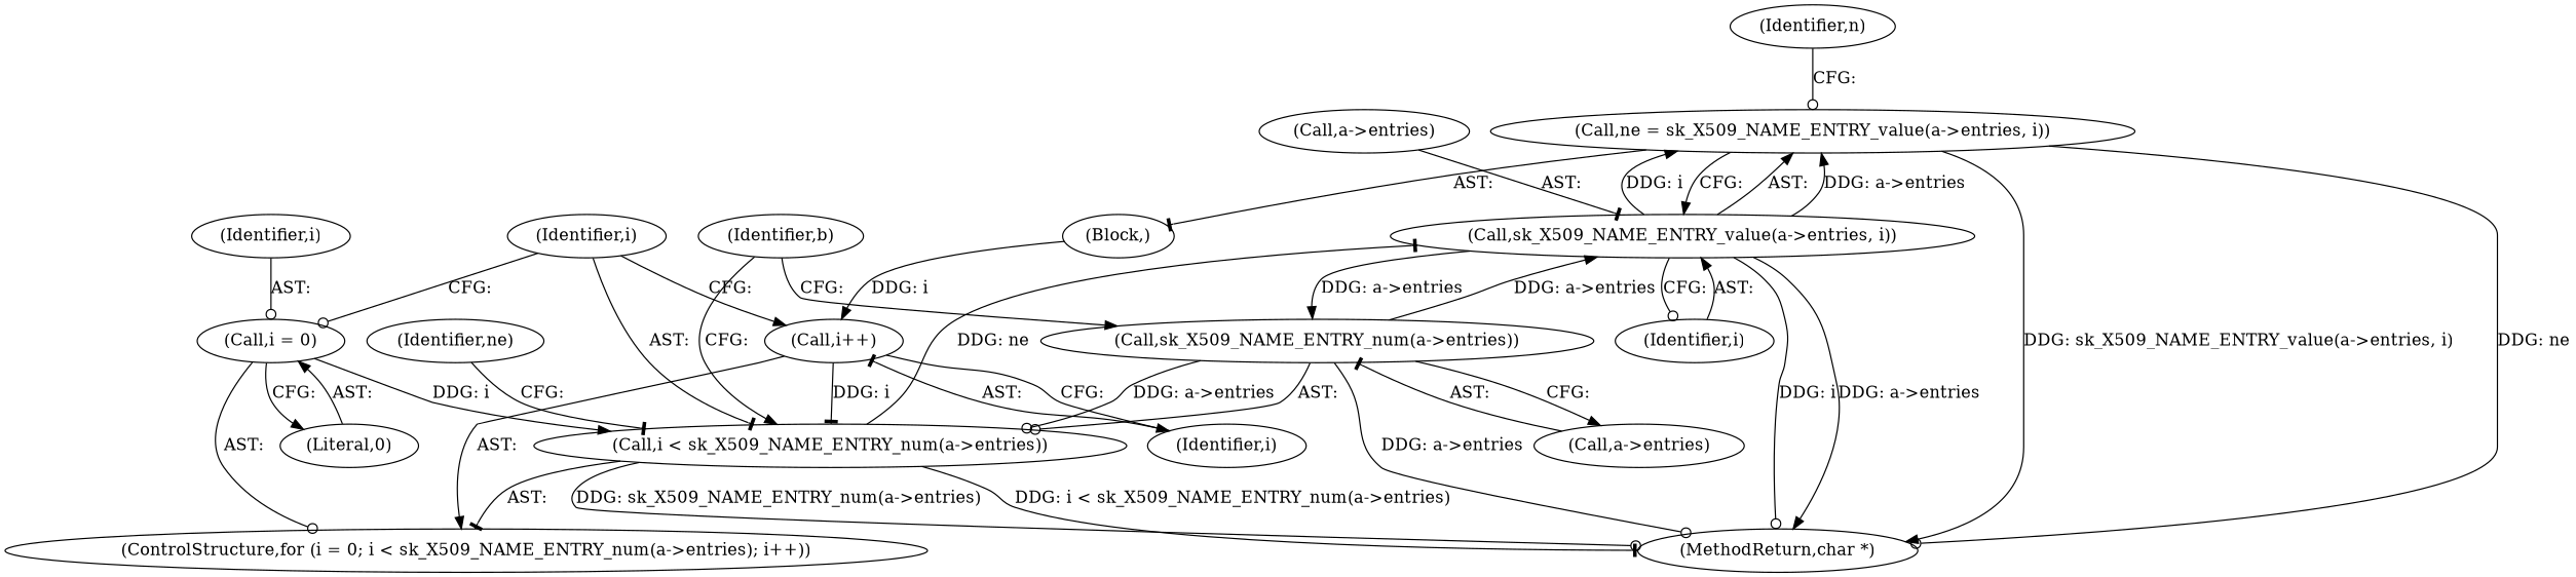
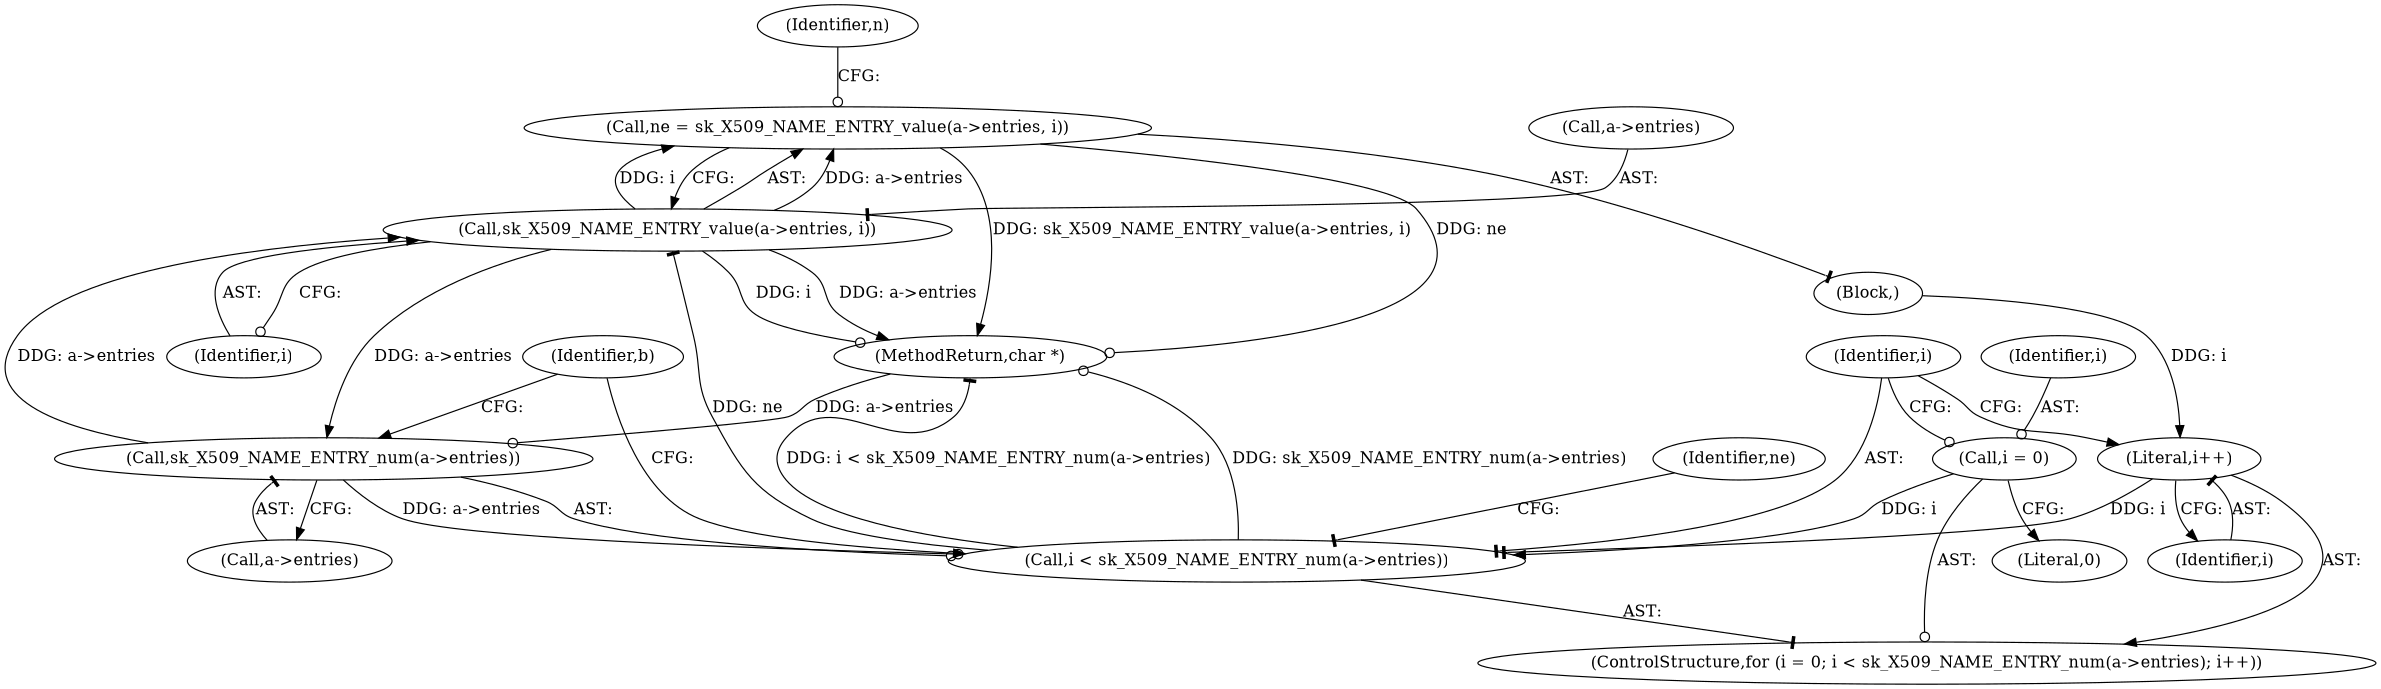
  digraph {
    edge [arrowhead=normal]
    n1 [label="(Call,ne = sk_X509_NAME_ENTRY_value(a->entries, i))"]
    n2 [label="(Call,sk_X509_NAME_ENTRY_value(a->entries, i))"]
    n3 [label="(Block,)"]
    n4 [label="(MethodReturn,char *)"]
    n5 [label="(Call,sk_X509_NAME_ENTRY_num(a->entries))"]
    n6 [label="(Identifier,i)"]
-   n7 [label="(Call,i++)"]
+   n7 [label="(Literal,i++)"]
    n8 [label="(Call,i < sk_X509_NAME_ENTRY_num(a->entries))"]
    n9 [label="(Call,a->entries)"]
    n10 [label="(ControlStructure,for (i = 0; i < sk_X509_NAME_ENTRY_num(a->entries); i++))"]
    n11 [label="(Identifier,i)"]
    n12 [label="(Call,i = 0)"]
    n13 [label="(Literal,0)"]
    n14 [label="(Call,a->entries)"]
    n15 [label="(Identifier,b)"]
    n16 [label="(Identifier,ne)"]
    n17 [label="(Identifier,i)"]
    n18 [label="(Identifier,n)"]
    n19 [label="(Identifier,i)"]
    n1 -> n2 [label="CFG: "]
    n1 -> n3 [arrowhead=tee label="AST: "]
    n1 -> n4 [label="DDG: sk_X509_NAME_ENTRY_value(a->entries, i)"]
    n1 -> n4 [arrowhead=odot label="DDG: ne"]
    n2 -> n1 [label="AST: "]
    n2 -> n1 [label="DDG: a->entries"]
    n2 -> n1 [label="DDG: i"]
    n2 -> n4 [arrowhead=odot label="DDG: i"]
    n2 -> n4 [label="DDG: a->entries"]
    n2 -> n5 [label="DDG: a->entries"]
    n2 -> n6 [arrowhead=odot label="CFG: "]
    n3 -> n7 [label="DDG: i"]
    n5 -> n2 [label="DDG: a->entries"]
-   n5 -> n4 [arrowhead=odot label="DDG: a->entries"]
+   n4 -> n5 [arrowhead=odot label="DDG: a->entries"]
    n5 -> n8 [arrowhead=odot label="AST: "]
    n5 -> n8 [arrowhead=odot label="DDG: a->entries"]
    n5 -> n9 [label="CFG: "]
    n6 -> n2 [label="AST: "]
    n7 -> n8 [arrowhead=tee label="DDG: i"]
    n7 -> n10 [label="AST: "]
    n7 -> n11 [label="CFG: "]
    n8 -> n2 [arrowhead=tee label="DDG: ne"]
    n8 -> n4 [arrowhead=tee label="DDG: i < sk_X509_NAME_ENTRY_num(a->entries)"]
    n8 -> n4 [arrowhead=odot label="DDG: sk_X509_NAME_ENTRY_num(a->entries)"]
    n8 -> n10 [arrowhead=tee label="AST: "]
    n9 -> n5 [arrowhead=tee label="AST: "]
    n11 -> n7 [arrowhead=tee label="AST: "]
    n12 -> n8 [label="DDG: i"]
    n12 -> n10 [arrowhead=odot label="AST: "]
    n12 -> n13 [label="CFG: "]
-   n13 -> n12 [label="AST: "]
    n14 -> n2 [arrowhead=tee label="AST: "]
    n15 -> n5 [label="CFG: "]
    n15 -> n8 [label="CFG: "]
    n16 -> n8 [arrowhead=tee label="CFG: "]
    n17 -> n7 [label="CFG: "]
    n17 -> n8 [arrowhead=tee label="AST: "]
    n17 -> n12 [arrowhead=odot label="CFG: "]
    n18 -> n1 [arrowhead=odot label="CFG: "]
    n19 -> n12 [arrowhead=odot label="AST: "]
  }
